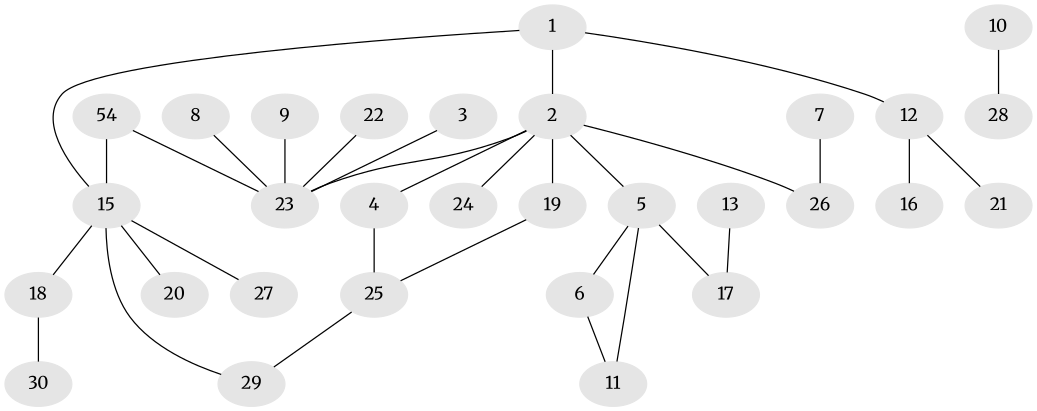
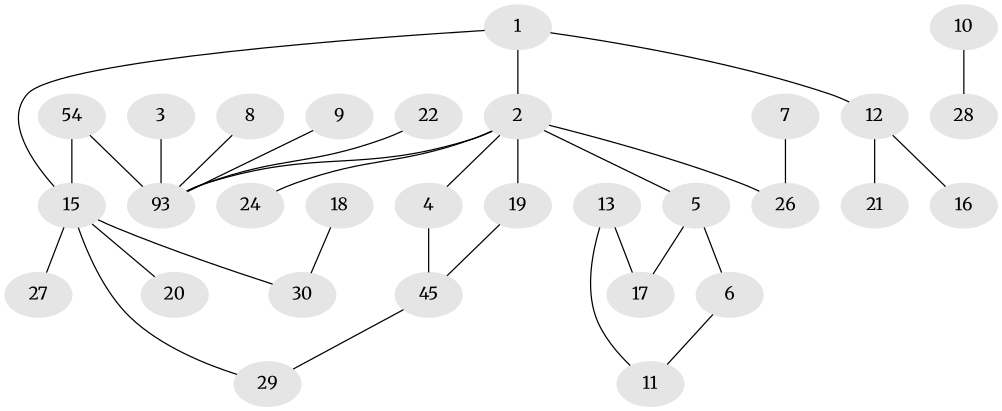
  graph {
    fontname=Merriweather
    node [color=gray90 fontname=Merriweather style=filled]
    edge [fontname=Merriweather weight=1.0]
    1
    2
    12
    15
    4
    5
    19
-   23
+   23 [label=93]
    24
    26
    16
    21
    18
    20
    27
    29
-   25
+   25 [label=45]
    6
    11
    17
    10
    28
    3
    7
    8
    9
    13
    n28 [label=54]
    30
    22
    1 -- 2
    1 -- 12
    1 -- 15
    2 -- 4
    2 -- 5
    2 -- 19
    2 -- 23
    2 -- 24
    2 -- 26
    12 -- 16
    12 -- 21
-   15 -- 18
+   15 -- 30
    15 -- 20
    15 -- 27
    15 -- 29
    4 -- 25
    5 -- 6
-   5 -- 11
+   13 -- 11
    5 -- 17
    19 -- 25
    18 -- 30
    25 -- 29
    6 -- 11
    10 -- 28
    3 -- 23
    7 -- 26
    8 -- 23
    9 -- 23
    13 -- 17
    n28 -- 15
    n28 -- 23
    22 -- 23
  }
